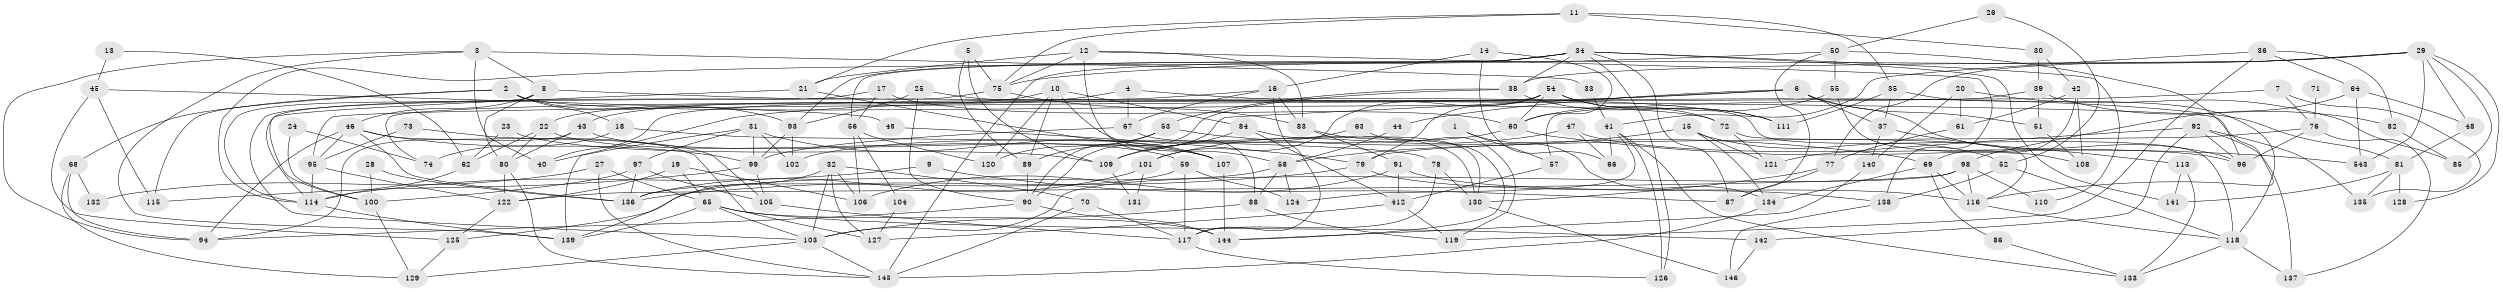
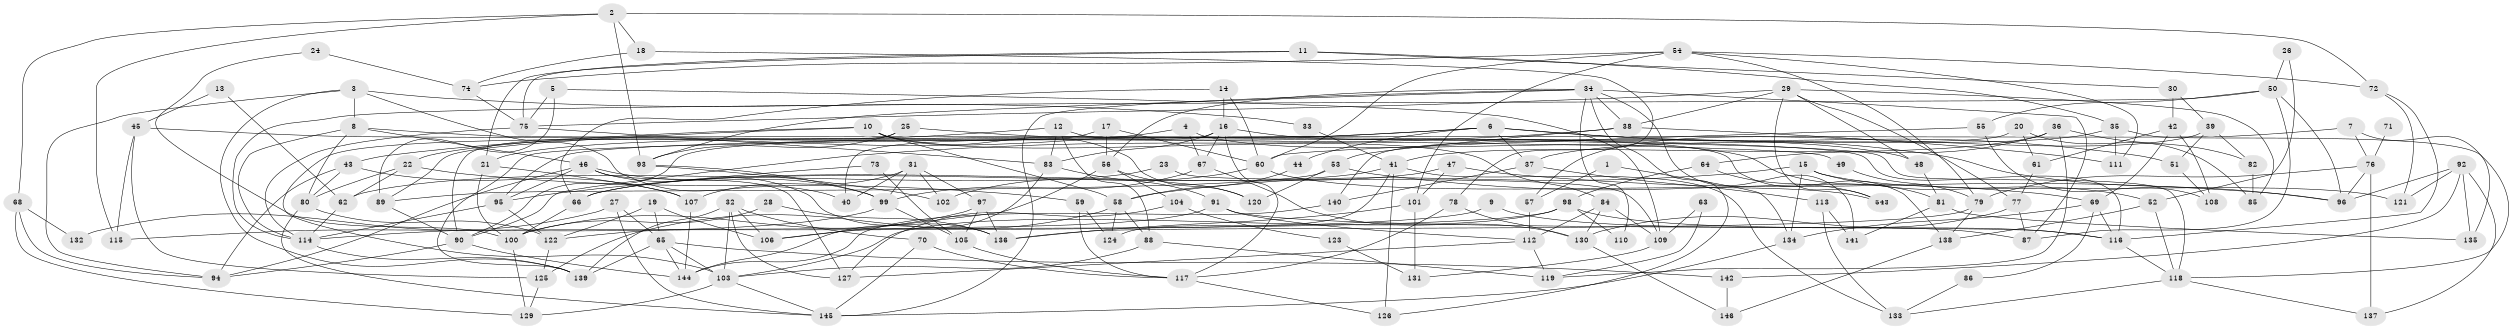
  graph {
    node [color=gray90 style=filled]
    1
    57
    134
-   112 [label=412]
+   112
    145
    2
    18
    68
    72
    93
    115
    74
    78
    94
    132
    129
    116
    121
    99
    102
    3
    8
    33
    40
    139
    46
    80
    114
    41
    4
    43
    67
    81
    107
    130
    135
-   128
    141
    5
    75
    89
    109
    83
    90
    131
    6
    37
    44
    51
    96
    140
    113
    58
    108
    144
    7
    76
    95
    79
    137
    122
    136
    127
    118
    9
    87
    10
    22
    84
    120
    62
    59
    88
    124
    125
    11
    21
    30
    35
    100
    39
    42
    111
    12
    138
    91
    103
    119
    146
    13
    45
    49
    14
    16
    60
    66
    48
    117
    n99 [label=543]
    15
    52
    126
    17
    56
    106
    104
    19
    65
    142
    20
    61
    85
    77
    23
    24
    25
    133
    26
    50
    55
    27
    28
    29
    38
    53
    82
    69
    31
    97
    105
    32
    70
    34
    110
    36
    64
    98
    86
    47
    101
    54
+   123
    63
    71
    73
    92
    1 -- 57
    1 -- 134
    57 -- 112
    134 -- 145
    112 -- 127
    112 -- 119
    2 -- 18
    2 -- 68
    2 -- 72
    2 -- 93
    2 -- 115
    18 -- 74
    18 -- 78
    68 -- 94
    68 -- 132
    68 -- 129
    72 -- 116
    72 -- 121
    93 -- 99
    93 -- 102
-   12 -- 75
+   74 -- 75
    78 -- 130
    78 -- 117
    116 -- 118
    99 -- 115
    99 -- 105
    3 -- 94
    3 -- 8
    3 -- 33
    3 -- 40
    3 -- 139
    8 -- 116
    8 -- 46
    8 -- 80
    8 -- 114
    33 -- 41
    46 -- 94
    46 -- 99
    46 -- 95
    46 -- 136
    46 -- 127
    80 -- 145
    80 -- 122
    114 -- 139
    41 -- 124
    41 -- 66
    41 -- 126
    41 -- 133
    4 -- 43
    4 -- 67
    4 -- 81
    43 -- 94
    43 -- 80
    43 -- 107
    67 -- 99
    67 -- 130
    81 -- 135
-   81 -- 128
    81 -- 141
    107 -- 144
    130 -- 146
    5 -- 75
    5 -- 89
    5 -- 109
    75 -- 114
    75 -- 83
    89 -- 90
    109 -- 131
    83 -- 144
    83 -- 91
    90 -- 94
    90 -- 144
    6 -- 139
    6 -- 90
    6 -- 37
    6 -- 44
    6 -- 51
    6 -- 96
    37 -- 140
    37 -- 113
    44 -- 58
    51 -- 108
    140 -- 144
    113 -- 141
    113 -- 133
    58 -- 88
    58 -- 124
    58 -- 125
    7 -- 135
    7 -- 76
    7 -- 95
    76 -- 96
    76 -- 79
    76 -- 137
    95 -- 114
    95 -- 122
    79 -- 136
    79 -- 138
    122 -- 125
    118 -- 137
    118 -- 133
    9 -- 114
    9 -- 87
    10 -- 89
    10 -- 58
    10 -- 22
    10 -- 84
    10 -- 120
    22 -- 80
    22 -- 62
    22 -- 59
    84 -- 112
    84 -- 130
    84 -- 109
    62 -- 114
-   59 -- 136
    59 -- 124
    59 -- 117
    88 -- 103
    88 -- 119
    125 -- 129
    11 -- 75
    11 -- 21
    11 -- 30
    11 -- 35
    21 -- 107
    21 -- 100
    30 -- 39
    30 -- 42
    35 -- 37
    35 -- 118
    35 -- 111
    100 -- 129
    39 -- 57
    39 -- 51
    39 -- 82
    42 -- 108
    42 -- 61
    42 -- 69
    12 -- 83
    12 -- 88
    12 -- 21
    12 -- 138
    138 -- 146
    91 -- 112
    91 -- 116
    91 -- 106
    103 -- 145
    103 -- 129
    13 -- 62
    13 -- 45
    45 -- 115
    45 -- 125
    45 -- 49
    49 -- 79
    14 -- 16
    14 -- 60
    14 -- 66
    16 -- 40
    16 -- 67
    16 -- 83
-   64 -- 48
+   16 -- 48
    16 -- 117
    60 -- 102
    60 -- n99
+   66 -- 100
    48 -- 81
    117 -- 126
    15 -- 134
    15 -- 121
    15 -- 58
    15 -- 52
    52 -- 118
    52 -- 138
    17 -- 103
    17 -- 60
    17 -- 56
    56 -- 120
    56 -- 106
    56 -- 104
    104 -- 127
+   104 -- 123
    19 -- 122
    19 -- 106
    19 -- 65
    65 -- 139
    65 -- 144
    65 -- 103
    65 -- 142
    142 -- 146
    20 -- 140
    20 -- 61
    20 -- 85
    61 -- 77
    77 -- 130
    77 -- 87
    23 -- 109
    23 -- 62
    24 -- 74
    24 -- 100
    25 -- 93
    25 -- 90
    25 -- 118
    26 -- 52
    26 -- 50
    50 -- 114
    50 -- 96
    50 -- 87
    50 -- 55
    55 -- 108
    55 -- 60
    27 -- 145
    27 -- 132
    27 -- 65
    28 -- 136
    28 -- 100
-   29 -- 128
    29 -- 75
    29 -- 48
    29 -- n99
    29 -- 85
    29 -- 77
    29 -- 38
    38 -- 90
    38 -- 111
    38 -- 53
    53 -- 89
    53 -- 120
    53 -- 69
    82 -- 85
    69 -- 134
    69 -- 116
    69 -- 86
    31 -- 99
    31 -- 102
    31 -- 40
    31 -- 107
    31 -- 97
    97 -- 136
    97 -- 100
    97 -- 105
    105 -- 117
    32 -- 139
    32 -- 127
    32 -- 103
    32 -- 106
    32 -- 70
    70 -- 145
    70 -- 117
    34 -- 145
    34 -- 93
    34 -- 141
    34 -- 87
    34 -- 126
    34 -- 56
    34 -- 38
    34 -- 110
    36 -- 41
    36 -- 119
    36 -- 82
    36 -- 64
    64 -- n99
    64 -- 98
    98 -- 116
    98 -- 122
    98 -- 103
    98 -- 110
    86 -- 133
    47 -- 96
    47 -- 66
    47 -- 101
    101 -- 131
    101 -- 136
    54 -- 72
    54 -- 74
    54 -- 79
    54 -- 111
    54 -- 60
    54 -- 101
+   123 -- 131
    63 -- 109
    63 -- 119
    71 -- 76
    73 -- 95
    73 -- 105
    92 -- 121
    92 -- 135
    92 -- 96
    92 -- 137
    92 -- 142
  }
